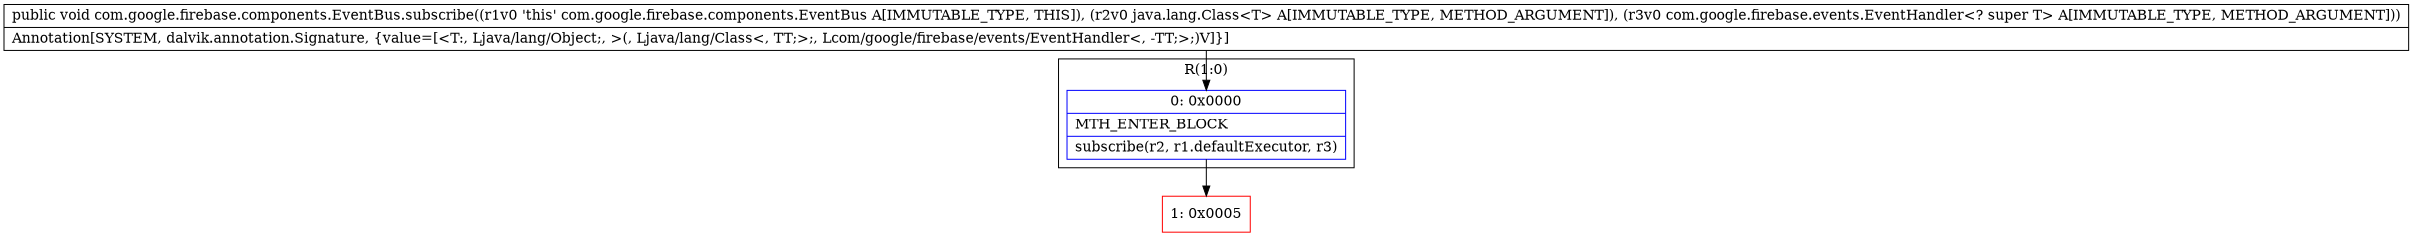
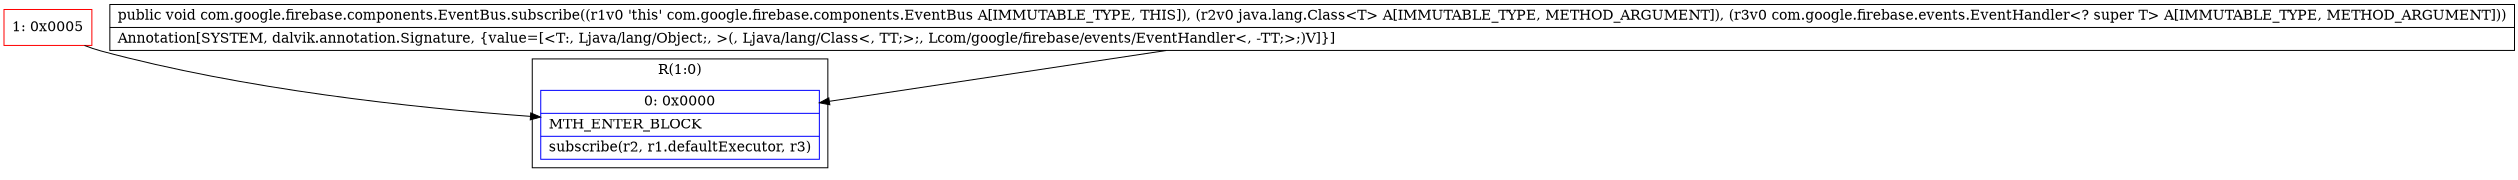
  digraph {
    node [shape=record]
    n1 [color=blue label="{0\:\ 0x0000|MTH_ENTER_BLOCK\l|subscribe(r2, r1.defaultExecutor, r3)\l}"]
    n2 [color=red label="{1\:\ 0x0005}"]
    n3 [label="{public void com.google.firebase.components.EventBus.subscribe((r1v0 'this' com.google.firebase.components.EventBus A[IMMUTABLE_TYPE, THIS]), (r2v0 java.lang.Class\<T\> A[IMMUTABLE_TYPE, METHOD_ARGUMENT]), (r3v0 com.google.firebase.events.EventHandler\<? super T\> A[IMMUTABLE_TYPE, METHOD_ARGUMENT]))  | Annotation[SYSTEM, dalvik.annotation.Signature, \{value=[\<T:, Ljava\/lang\/Object;, \>(, Ljava\/lang\/Class\<, TT;\>;, Lcom\/google\/firebase\/events\/EventHandler\<, \-TT;\>;)V]\}]\l}"]
    subgraph cluster_1 {
      label="R(1:0)"
      n1
    }
-   n1 -> n2
+   n2 -> n1
    n3 -> n1
  }
